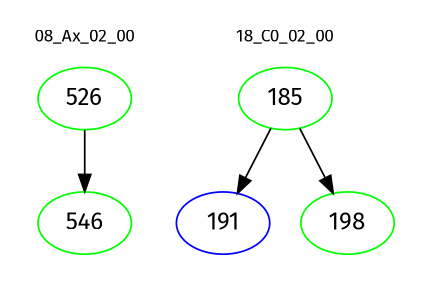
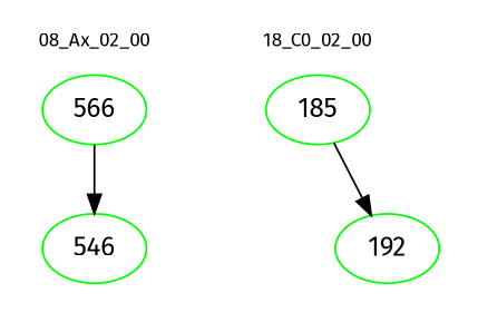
  digraph {
    fontname="Fira Sans"
    node [color=green fontname="Fira Sans"]
    edge [color=black fontname="Fira Sans"]
-   n1 [label=526]
+   n1 [label=566]
    n2 [label=546]
    n3 [label=185]
-   n4 [color=blue label=191]
-   n5 [label=198]
+   n5 [label=192]
    subgraph cluster_1 {
      color=white
      fontsize=10
      label="08_Ax_02_00"
      n1
      n2
    }
    subgraph cluster_2 {
      color=white
      fontsize=10
      label="18_C0_02_00"
      n3
-     n4
      n5
    }
    n1 -> n2
-   n3 -> n4
    n3 -> n5
  }
